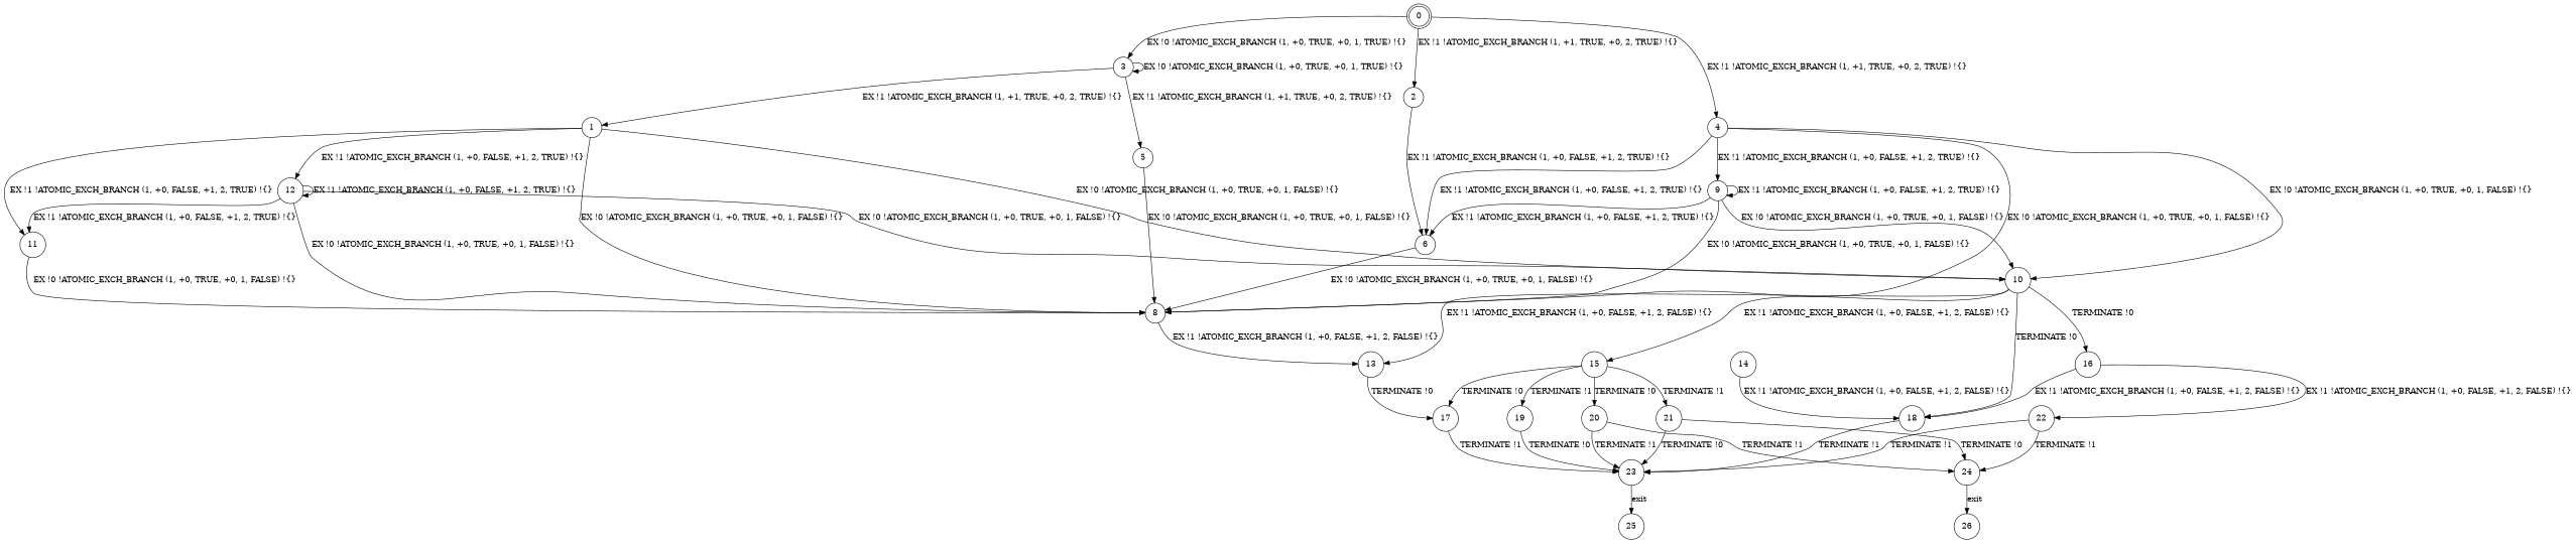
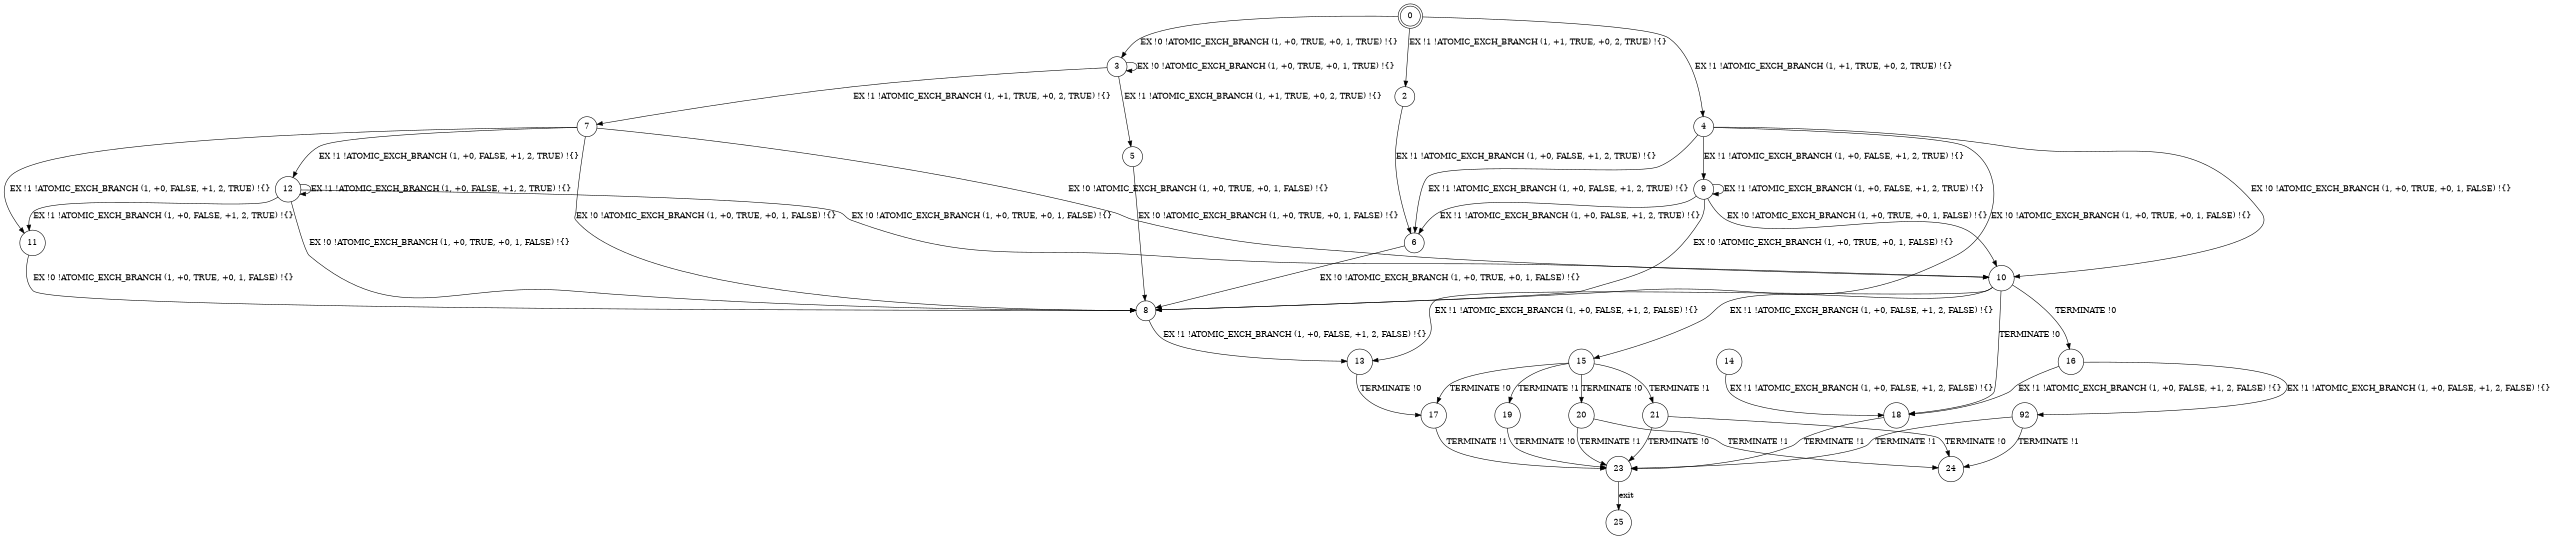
  digraph {
    node [shape=circle]
    0 [peripheries=2]
    2
    3
    4
    6
    5
-   7 [label=1]
+   7
    8
    9
    10
    11
    12
    13
    15
    16
    18
    17
    14
    19
    20
    21
-   22
+   22 [label=92]
    23
    24
    25
-   26
    0 -> 2 [label="EX !1 !ATOMIC_EXCH_BRANCH (1, +1, TRUE, +0, 2, TRUE) !{}"]
    0 -> 3 [label="EX !0 !ATOMIC_EXCH_BRANCH (1, +0, TRUE, +0, 1, TRUE) !{}"]
    0 -> 4 [label="EX !1 !ATOMIC_EXCH_BRANCH (1, +1, TRUE, +0, 2, TRUE) !{}"]
    2 -> 6 [label="EX !1 !ATOMIC_EXCH_BRANCH (1, +0, FALSE, +1, 2, TRUE) !{}"]
    3 -> 3 [label="EX !0 !ATOMIC_EXCH_BRANCH (1, +0, TRUE, +0, 1, TRUE) !{}"]
    3 -> 5 [label="EX !1 !ATOMIC_EXCH_BRANCH (1, +1, TRUE, +0, 2, TRUE) !{}"]
    3 -> 7 [label="EX !1 !ATOMIC_EXCH_BRANCH (1, +1, TRUE, +0, 2, TRUE) !{}"]
    4 -> 6 [label="EX !1 !ATOMIC_EXCH_BRANCH (1, +0, FALSE, +1, 2, TRUE) !{}"]
    4 -> 8 [label="EX !0 !ATOMIC_EXCH_BRANCH (1, +0, TRUE, +0, 1, FALSE) !{}"]
    4 -> 9 [label="EX !1 !ATOMIC_EXCH_BRANCH (1, +0, FALSE, +1, 2, TRUE) !{}"]
    4 -> 10 [label="EX !0 !ATOMIC_EXCH_BRANCH (1, +0, TRUE, +0, 1, FALSE) !{}"]
    6 -> 8 [label="EX !0 !ATOMIC_EXCH_BRANCH (1, +0, TRUE, +0, 1, FALSE) !{}"]
    5 -> 8 [label="EX !0 !ATOMIC_EXCH_BRANCH (1, +0, TRUE, +0, 1, FALSE) !{}"]
    7 -> 8 [label="EX !0 !ATOMIC_EXCH_BRANCH (1, +0, TRUE, +0, 1, FALSE) !{}"]
    7 -> 10 [label="EX !0 !ATOMIC_EXCH_BRANCH (1, +0, TRUE, +0, 1, FALSE) !{}"]
    7 -> 11 [label="EX !1 !ATOMIC_EXCH_BRANCH (1, +0, FALSE, +1, 2, TRUE) !{}"]
    7 -> 12 [label="EX !1 !ATOMIC_EXCH_BRANCH (1, +0, FALSE, +1, 2, TRUE) !{}"]
    8 -> 13 [label="EX !1 !ATOMIC_EXCH_BRANCH (1, +0, FALSE, +1, 2, FALSE) !{}"]
    9 -> 6 [label="EX !1 !ATOMIC_EXCH_BRANCH (1, +0, FALSE, +1, 2, TRUE) !{}"]
    9 -> 8 [label="EX !0 !ATOMIC_EXCH_BRANCH (1, +0, TRUE, +0, 1, FALSE) !{}"]
    9 -> 9 [label="EX !1 !ATOMIC_EXCH_BRANCH (1, +0, FALSE, +1, 2, TRUE) !{}"]
    9 -> 10 [label="EX !0 !ATOMIC_EXCH_BRANCH (1, +0, TRUE, +0, 1, FALSE) !{}"]
    10 -> 13 [label="EX !1 !ATOMIC_EXCH_BRANCH (1, +0, FALSE, +1, 2, FALSE) !{}"]
    10 -> 15 [label="EX !1 !ATOMIC_EXCH_BRANCH (1, +0, FALSE, +1, 2, FALSE) !{}"]
    10 -> 16 [label="TERMINATE !0"]
    10 -> 18 [label="TERMINATE !0"]
    11 -> 8 [label="EX !0 !ATOMIC_EXCH_BRANCH (1, +0, TRUE, +0, 1, FALSE) !{}"]
    12 -> 8 [label="EX !0 !ATOMIC_EXCH_BRANCH (1, +0, TRUE, +0, 1, FALSE) !{}"]
    12 -> 10 [label="EX !0 !ATOMIC_EXCH_BRANCH (1, +0, TRUE, +0, 1, FALSE) !{}"]
    12 -> 11 [label="EX !1 !ATOMIC_EXCH_BRANCH (1, +0, FALSE, +1, 2, TRUE) !{}"]
    12 -> 12 [label="EX !1 !ATOMIC_EXCH_BRANCH (1, +0, FALSE, +1, 2, TRUE) !{}"]
    13 -> 17 [label="TERMINATE !0"]
    15 -> 17 [label="TERMINATE !0"]
    15 -> 19 [label="TERMINATE !1"]
    15 -> 20 [label="TERMINATE !0"]
    15 -> 21 [label="TERMINATE !1"]
    16 -> 18 [label="EX !1 !ATOMIC_EXCH_BRANCH (1, +0, FALSE, +1, 2, FALSE) !{}"]
    16 -> 22 [label="EX !1 !ATOMIC_EXCH_BRANCH (1, +0, FALSE, +1, 2, FALSE) !{}"]
    18 -> 23 [label="TERMINATE !1"]
    17 -> 23 [label="TERMINATE !1"]
    14 -> 18 [label="EX !1 !ATOMIC_EXCH_BRANCH (1, +0, FALSE, +1, 2, FALSE) !{}"]
    19 -> 23 [label="TERMINATE !0"]
    20 -> 23 [label="TERMINATE !1"]
    20 -> 24 [label="TERMINATE !1"]
    21 -> 23 [label="TERMINATE !0"]
    21 -> 24 [label="TERMINATE !0"]
    22 -> 23 [label="TERMINATE !1"]
    22 -> 24 [label="TERMINATE !1"]
    23 -> 25 [label=exit]
-   24 -> 26 [label=exit]
  }
